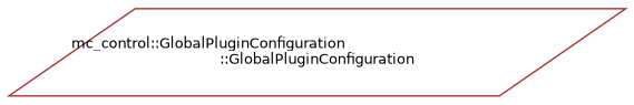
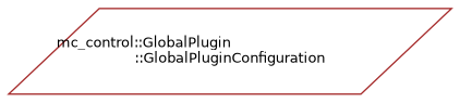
  digraph {
    rankdir=LR
-   n1 [color=brown fillcolor=white fontname=Helvetica fontsize=10 height=0.2 label="mc_control::GlobalPluginConfiguration\l::GlobalPluginConfiguration" shape=parallelogram style=filled width=0.4]
+   n1 [color=brown fillcolor=white fontname=Helvetica fontsize=10 height=0.2 label="mc_control::GlobalPlugin\l::GlobalPluginConfiguration" shape=parallelogram style=filled width=0.4]
  }
